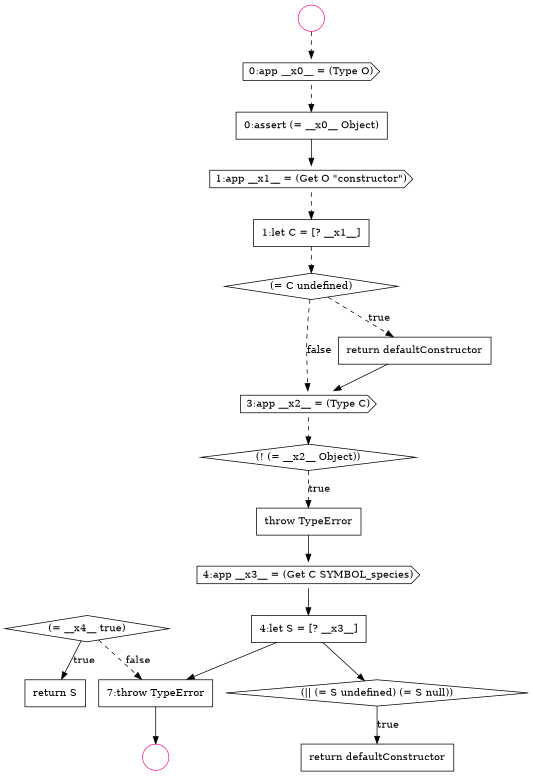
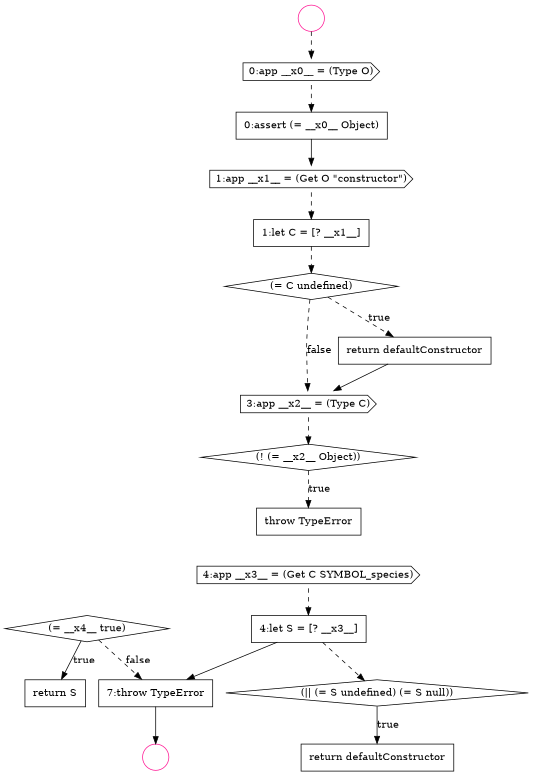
  digraph {
    node [color=black fillcolor=white shape=none style=filled]
    edge [color=black style=dashed]
    n1 [label=<<font color="black">     <table border="0" cellborder="1" cellspacing="0" cellpadding="10">       <tr><td align="left">4:let S = [? __x3__]</td></tr>     </table>   </font>> margin=0]
    n2 [label=<<font color="black">(|| (= S undefined) (= S null))</font>> shape=diamond]
    n3 [label=<<font color="black">     <table border="0" cellborder="1" cellspacing="0" cellpadding="10">       <tr><td align="left">7:throw TypeError</td></tr>     </table>   </font>> margin=0]
    n4 [label=<<font color="black">     <table border="0" cellborder="1" cellspacing="0" cellpadding="10">       <tr><td align="left">return defaultConstructor</td></tr>     </table>   </font>> margin=0]
    n5 [color=deeppink label=" " shape=circle]
    n6 [label=<<font color="black">3:app __x2__ = (Type C)</font>> shape=cds]
    n7 [label=<<font color="black">(! (= __x2__ Object))</font>> shape=diamond]
    n8 [label=<<font color="black">     <table border="0" cellborder="1" cellspacing="0" cellpadding="10">       <tr><td align="left">throw TypeError</td></tr>     </table>   </font>> margin=0]
    n9 [label=<<font color="black">4:app __x3__ = (Get C SYMBOL_species)</font>> shape=cds]
    n10 [label=<<font color="black">     <table border="0" cellborder="1" cellspacing="0" cellpadding="10">       <tr><td align="left">1:let C = [? __x1__]</td></tr>     </table>   </font>> margin=0]
    n11 [label=<<font color="black">(= C undefined)</font>> shape=diamond]
    n12 [label=<<font color="black">     <table border="0" cellborder="1" cellspacing="0" cellpadding="10">       <tr><td align="left">return defaultConstructor</td></tr>     </table>   </font>> margin=0]
    n13 [label=<<font color="black">     <table border="0" cellborder="1" cellspacing="0" cellpadding="10">       <tr><td align="left">0:assert (= __x0__ Object)</td></tr>     </table>   </font>> margin=0]
    n14 [label=<<font color="black">1:app __x1__ = (Get O &quot;constructor&quot;)</font>> shape=cds]
    n15 [label=<<font color="black">0:app __x0__ = (Type O)</font>> shape=cds]
    n16 [label=<<font color="black">(= __x4__ true)</font>> shape=diamond]
    n17 [label=<<font color="black">     <table border="0" cellborder="1" cellspacing="0" cellpadding="10">       <tr><td align="left">return S</td></tr>     </table>   </font>> margin=0]
    n18 [color=deeppink label=" " shape=circle]
-   n1 -> n2 [style=solid]
+   n1 -> n2
    n1 -> n3 [style=solid]
    n2 -> n4 [label=<<font color="black">true</font>> style=solid]
    n3 -> n5 [style=solid]
    n6 -> n7
    n7 -> n8 [label=<<font color="black">true</font>>]
-   n8 -> n9 [style=solid]
-   n9 -> n1 [style=solid]
+   n9 -> n1
    n10 -> n11
    n11 -> n6 [label=<<font color="black">false</font>>]
    n11 -> n12 [label=<<font color="black">true</font>>]
    n12 -> n6 [style=solid]
    n13 -> n14 [style=solid]
    n14 -> n10
    n15 -> n13
    n16 -> n3 [label=<<font color="black">false</font>>]
    n16 -> n17 [label=<<font color="black">true</font>> style=solid]
    n18 -> n15
  }
